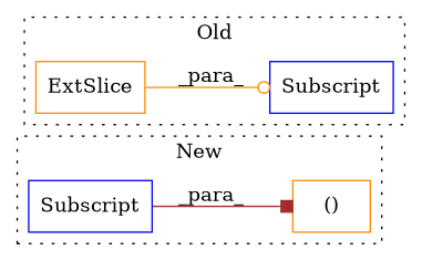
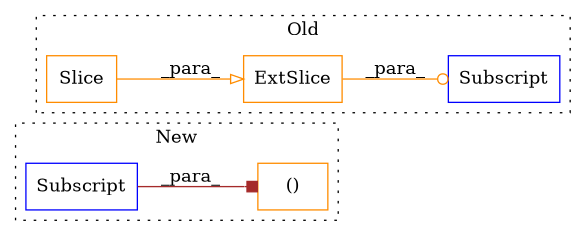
  digraph {
    rankdir=LR
    node [a=63 shape=box color=darkorange]
    edge [color=darkorange]
    n1 [a=54 l=16 label="()" s=26470]
    n2 [l="14,0" label=Subscript s="26472,0" color=blue]
+   n3 [a=80 l=1 label=Slice s=25241]
    n4 [a=85 l=12 label=ExtSlice s=25224]
    n5 [l="26,0" label=Subscript s="25224,0" color=blue]
    subgraph cluster_1 {
      label=New
      style=dotted
      n1
      n2
    }
    subgraph cluster_2 {
      label=Old
      style=dotted
+     n3
      n4
      n5
    }
    n2 -> n1 [label=_para_ color=brown arrowhead=box]
+   n3 -> n4 [label=_para_ arrowhead=onormal]
    n4 -> n5 [label=_para_ arrowhead=odot]
  }
